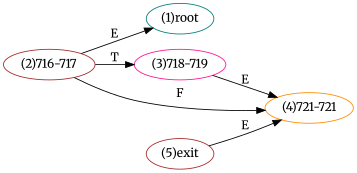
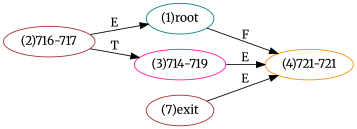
  digraph {
    fontname=Merriweather
    rankdir=LR
    node [color=brown fontname=Merriweather]
    edge [fontname=Merriweather]
    n1 [color=teal label="(1)root"]
    n2 [label="(2)716-717"]
-   n3 [color=deeppink label="(3)718-719"]
+   n3 [color=deeppink label="(3)714-719"]
    n4 [color=darkorange label="(4)721-721"]
-   n5 [label="(5)exit"]
+   n5 [label="(7)exit"]
    n2 -> n1 [label=E]
    n2 -> n3 [label=T]
-   n2 -> n4 [label=F]
+   n1 -> n4 [label=F]
    n3 -> n4 [label=E]
    n5 -> n4 [label=E]
  }
